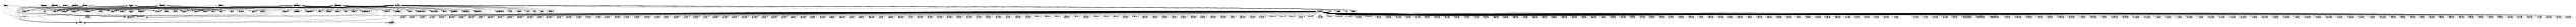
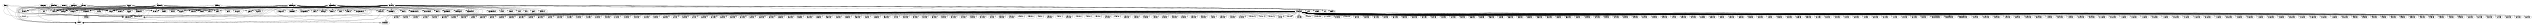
  digraph {
    "backend.c"
    "config.h"
    "stdio.h"
    "ctype.h"
    "errno.h"
    "types.h"
    "stat.h"
    "math.h"
    "stdlib.h"
    "string.h"
    "strings.h"
    "fcntl.h"
    "time.h"
    "unistd.h"
    "common.h"
    "frontend.h"
    "backend.h"
    "parser.h"
    "moves.h"
    "zippy.h"
    "backendz.h"
    "timeb.h"
    "Intrinsic.h"
    "lists.h"
    "utility.h"
    "childio.c"
    "signal.h"
    "ioctl.h"
    "stropts.h"
    "gamelist.c"
    "lists.c"
    "moves.c"
    "pgntags.c"
    "xboard.c"
    "pwd.h"
    "socket.h"
    "in.h"
    "netdb.h"
    "systeminfo.h"
    "wait.h"
    "dirent.h"
    "ndir.h"
    "dir.h"
    "StringDefs.h"
    "Shell.h"
    "Dialog.h"
    "Form.h"
    "List.h"
    "Label.h"
    "SimpleMenu.h"
    "SmeBSB.h"
    "Box.h"
    "MenuButton.h"
    "cursorfont.h"
    "Text.h"
    "AsciiText.h"
    "xpm.h"
    "xboard.h"
    "childio.h"
    "bitmaps.h"
    "xgamelist.h"
    "xedittags.h"
    "p129s.bm"
    "n129s.bm"
    "b129s.bm"
    "r129s.bm"
    "q129s.bm"
    "k129s.bm"
    "p129o.bm"
    "n129o.bm"
    "b129o.bm"
    "r129o.bm"
    "q129o.bm"
    "k129o.bm"
    "p116s.bm"
    "n116s.bm"
    "b116s.bm"
    "r116s.bm"
    "q116s.bm"
    "k116s.bm"
    "p116o.bm"
    "n116o.bm"
    "b116o.bm"
    "r116o.bm"
    "q116o.bm"
    "k116o.bm"
    "p108s.bm"
    "n108s.bm"
    "b108s.bm"
    "r108s.bm"
    "q108s.bm"
    "k108s.bm"
    "p108o.bm"
    "n108o.bm"
    "b108o.bm"
    "r108o.bm"
    "q108o.bm"
    "k108o.bm"
    "p95s.bm"
    "n95s.bm"
    "b95s.bm"
    "r95s.bm"
    "q95s.bm"
    "k95s.bm"
    "p95o.bm"
    "n95o.bm"
    "b95o.bm"
    "r95o.bm"
    "q95o.bm"
    "k95o.bm"
    "p87s.bm"
    "n87s.bm"
    "b87s.bm"
    "r87s.bm"
    "q87s.bm"
    "k87s.bm"
    "p87o.bm"
    "n87o.bm"
    "b87o.bm"
    "r87o.bm"
    "q87o.bm"
    "k87o.bm"
    "p80s.bm"
    "n80s.bm"
    "b80s.bm"
    "r80s.bm"
    "q80s.bm"
    "k80s.bm"
    "p80o.bm"
    "n80o.bm"
    "b80o.bm"
    "r80o.bm"
    "q80o.bm"
    "k80o.bm"
    "p72s.bm"
    "n72s.bm"
    "b72s.bm"
    "r72s.bm"
    "q72s.bm"
    "k72s.bm"
    "p72o.bm"
    "n72o.bm"
    "b72o.bm"
    "q72o.bm"
    "k72o.bm"
    "p64s.bm"
    "n64s.bm"
    "b64s.bm"
    "r64s.bm"
    "q64s.bm"
    "k64s.bm"
    "p64o.bm"
    "n64o.bm"
    "b64o.bm"
    "r64o.bm"
    "q64o.bm"
    "k64o.bm"
    "p58s.bm"
    "n58s.bm"
    "b58s.bm"
    "r58s.bm"
    "q58s.bm"
    "k58s.bm"
    "p58o.bm"
    "n58o.bm"
    "b58o.bm"
    "r58o.bm"
    "q58o.bm"
    "k58o.bm"
    "p54s.bm"
    "n54s.bm"
    "b54s.bm"
    "r54s.bm"
    "q54s.bm"
    "k54s.bm"
    "p54o.bm"
    "n54o.bm"
    "b54o.bm"
    "r54o.bm"
    "q54o.bm"
    "k54o.bm"
    "p49s.bm"
    "n49s.bm"
    "b49s.bm"
    "r49s.bm"
    "q49s.bm"
    "k49s.bm"
    "p49o.bm"
    "n49o.bm"
    "b49o.bm"
    "r49o.bm"
    "q49o.bm"
    "k49o.bm"
    "p45s.bm"
    "n45s.bm"
    "b45s.bm"
    "r45s.bm"
    "q45s.bm"
    "k45s.bm"
    "p45o.bm"
    "n45o.bm"
    "b45o.bm"
    "r45o.bm"
    "q45o.bm"
    "k45o.bm"
    "p40s.bm"
    "n40s.bm"
    "b40s.bm"
    "r40s.bm"
    "q40s.bm"
    "k40s.bm"
    "p40o.bm"
    "n40o.bm"
    "b40o.bm"
    "r40o.bm"
    "q40o.bm"
    "k40o.bm"
    "p37s.bm"
    "n37s.bm"
    "b37s.bm"
    "r37s.bm"
    "q37s.bm"
    "k37s.bm"
    "p37o.bm"
    "n37o.bm"
    "b37o.bm"
    "r37o.bm"
    "q37o.bm"
    "k37o.bm"
    "p33s.bm"
    "n33s.bm"
    "b33s.bm"
    "r33s.bm"
    "q33s.bm"
    "k33s.bm"
    "p33o.bm"
    "n33o.bm"
    "b33o.bm"
    "r33o.bm"
    "q33o.bm"
    "k33o.bm"
    "p29s.bm"
    "n29s.bm"
    "b29s.bm"
    "r29s.bm"
    "q29s.bm"
    "k29s.bm"
    "p29o.bm"
    "n29o.bm"
    "b29o.bm"
    "r29o.bm"
    "q29o.bm"
    "k29o.bm"
    "p25s.bm"
    "n25s.bm"
    "b25s.bm"
    "r25s.bm"
    "q25s.bm"
    "k25s.bm"
    "p25o.bm"
    "n25o.bm"
    "b25o.bm"
    "r25o.bm"
    "q25o.bm"
    "k25o.bm"
    "p21s.bm"
    "n21s.bm"
    "b21s.bm"
    "r21s.bm"
    "q21s.bm"
    "k21s.bm"
+   "p21o.bm"
    "n21o.bm"
    "b21o.bm"
    "r21o.bm"
    "q21o.bm"
    "k21o.bm"
    "icon_white.bm"
    "icon_black.bm"
    "checkmark.bm"
    "xedittags.c"
    "SmeLine.h"
    "Viewport.h"
    "xgamelist.c"
    "zic2xpm.c"
    "zippy.c"
    "trivia.c"
    "parser.c"
    "io.h"
    "backend.c" -> "config.h"
    "backend.c" -> "stdio.h"
    "backend.c" -> "ctype.h"
    "backend.c" -> "errno.h"
    "backend.c" -> "types.h"
    "backend.c" -> "stat.h"
    "backend.c" -> "math.h"
    "backend.c" -> "stdlib.h"
    "backend.c" -> "string.h"
    "backend.c" -> "string.h"
    "backend.c" -> "strings.h"
    "backend.c" -> "fcntl.h"
    "backend.c" -> "fcntl.h"
    "backend.c" -> "time.h"
    "backend.c" -> "time.h"
    "backend.c" -> "time.h"
    "backend.c" -> "time.h"
    "backend.c" -> "unistd.h"
    "backend.c" -> "common.h"
    "backend.c" -> "frontend.h"
    "backend.c" -> "backend.h"
    "backend.c" -> "parser.h"
    "backend.c" -> "moves.h"
    "backend.c" -> "zippy.h"
    "backend.c" -> "backendz.h"
    "backend.c" -> "timeb.h"
    "common.h" -> "Intrinsic.h"
    "frontend.h" -> "stdio.h"
    "backend.h" -> "frontend.h"
    "backend.h" -> "lists.h"
    "backend.h" -> "utility.h"
    "backendz.h" -> "common.h"
    "backendz.h" -> "frontend.h"
    "childio.c" -> "config.h"
    "childio.c" -> "errno.h"
    "childio.c" -> "stat.h"
    "childio.c" -> "fcntl.h"
    "childio.c" -> "fcntl.h"
    "childio.c" -> "unistd.h"
    "childio.c" -> "common.h"
    "childio.c" -> "frontend.h"
    "childio.c" -> "signal.h"
    "childio.c" -> "ioctl.h"
    "childio.c" -> "stropts.h"
    "gamelist.c" -> "config.h"
    "gamelist.c" -> "stdio.h"
    "gamelist.c" -> "errno.h"
    "gamelist.c" -> "stdlib.h"
    "gamelist.c" -> "string.h"
    "gamelist.c" -> "string.h"
    "gamelist.c" -> "strings.h"
    "gamelist.c" -> "common.h"
    "gamelist.c" -> "frontend.h"
    "gamelist.c" -> "backend.h"
    "gamelist.c" -> "parser.h"
    "lists.c" -> "config.h"
    "lists.c" -> "stdio.h"
    "lists.c" -> "stdlib.h"
    "lists.c" -> "common.h"
    "lists.c" -> "lists.h"
    "moves.c" -> "config.h"
    "moves.c" -> "stdio.h"
    "moves.c" -> "string.h"
    "moves.c" -> "strings.h"
    "moves.c" -> "common.h"
    "moves.c" -> "backend.h"
    "moves.c" -> "parser.h"
    "moves.c" -> "moves.h"
    "pgntags.c" -> "config.h"
    "pgntags.c" -> "stdio.h"
    "pgntags.c" -> "ctype.h"
    "pgntags.c" -> "errno.h"
    "pgntags.c" -> "stdlib.h"
    "pgntags.c" -> "string.h"
    "pgntags.c" -> "string.h"
    "pgntags.c" -> "strings.h"
    "pgntags.c" -> "common.h"
    "pgntags.c" -> "frontend.h"
    "pgntags.c" -> "backend.h"
    "pgntags.c" -> "parser.h"
    "xboard.c" -> "config.h"
    "xboard.c" -> "stdio.h"
    "xboard.c" -> "ctype.h"
    "xboard.c" -> "errno.h"
    "xboard.c" -> "types.h"
    "xboard.c" -> "stat.h"
    "xboard.c" -> "stdlib.h"
    "xboard.c" -> "string.h"
    "xboard.c" -> "string.h"
    "xboard.c" -> "strings.h"
    "xboard.c" -> "fcntl.h"
    "xboard.c" -> "fcntl.h"
    "xboard.c" -> "time.h"
    "xboard.c" -> "time.h"
    "xboard.c" -> "time.h"
    "xboard.c" -> "time.h"
    "xboard.c" -> "unistd.h"
    "xboard.c" -> "common.h"
    "xboard.c" -> "frontend.h"
    "xboard.c" -> "backend.h"
    "xboard.c" -> "moves.h"
    "xboard.c" -> "Intrinsic.h"
    "xboard.c" -> "signal.h"
    "xboard.c" -> "pwd.h"
    "xboard.c" -> "socket.h"
    "xboard.c" -> "socket.h"
    "xboard.c" -> "in.h"
    "xboard.c" -> "in.h"
    "xboard.c" -> "netdb.h"
    "xboard.c" -> "netdb.h"
    "xboard.c" -> "systeminfo.h"
    "xboard.c" -> "wait.h"
    "xboard.c" -> "dirent.h"
    "xboard.c" -> "ndir.h"
    "xboard.c" -> "ndir.h"
    "xboard.c" -> "dir.h"
    "xboard.c" -> "StringDefs.h"
    "xboard.c" -> "Shell.h"
    "xboard.c" -> "Dialog.h"
    "xboard.c" -> "Form.h"
    "xboard.c" -> "List.h"
    "xboard.c" -> "Label.h"
    "xboard.c" -> "SimpleMenu.h"
    "xboard.c" -> "SmeBSB.h"
    "xboard.c" -> "Box.h"
    "xboard.c" -> "MenuButton.h"
    "xboard.c" -> "cursorfont.h"
    "xboard.c" -> "Text.h"
    "xboard.c" -> "AsciiText.h"
    "xboard.c" -> "xpm.h"
    "xboard.c" -> "xboard.h"
    "xboard.c" -> "childio.h"
    "xboard.c" -> "bitmaps.h"
    "xboard.c" -> "xgamelist.h"
    "xboard.c" -> "xedittags.h"
    "xboard.h" -> "stdio.h"
    "bitmaps.h" -> "p129s.bm"
    "bitmaps.h" -> "n129s.bm"
    "bitmaps.h" -> "b129s.bm"
    "bitmaps.h" -> "r129s.bm"
    "bitmaps.h" -> "q129s.bm"
    "bitmaps.h" -> "k129s.bm"
    "bitmaps.h" -> "p129o.bm"
    "bitmaps.h" -> "n129o.bm"
    "bitmaps.h" -> "b129o.bm"
    "bitmaps.h" -> "r129o.bm"
    "bitmaps.h" -> "q129o.bm"
    "bitmaps.h" -> "k129o.bm"
    "bitmaps.h" -> "p116s.bm"
    "bitmaps.h" -> "n116s.bm"
    "bitmaps.h" -> "b116s.bm"
    "bitmaps.h" -> "r116s.bm"
    "bitmaps.h" -> "q116s.bm"
    "bitmaps.h" -> "k116s.bm"
    "bitmaps.h" -> "p116o.bm"
    "bitmaps.h" -> "n116o.bm"
    "bitmaps.h" -> "b116o.bm"
    "bitmaps.h" -> "r116o.bm"
    "bitmaps.h" -> "q116o.bm"
    "bitmaps.h" -> "k116o.bm"
    "bitmaps.h" -> "p108s.bm"
    "bitmaps.h" -> "n108s.bm"
    "bitmaps.h" -> "b108s.bm"
    "bitmaps.h" -> "r108s.bm"
    "bitmaps.h" -> "q108s.bm"
    "bitmaps.h" -> "k108s.bm"
    "bitmaps.h" -> "p108o.bm"
    "bitmaps.h" -> "n108o.bm"
    "bitmaps.h" -> "b108o.bm"
    "bitmaps.h" -> "r108o.bm"
    "bitmaps.h" -> "q108o.bm"
    "bitmaps.h" -> "k108o.bm"
    "bitmaps.h" -> "p95s.bm"
    "bitmaps.h" -> "n95s.bm"
    "bitmaps.h" -> "b95s.bm"
    "bitmaps.h" -> "r95s.bm"
    "bitmaps.h" -> "q95s.bm"
    "bitmaps.h" -> "k95s.bm"
    "bitmaps.h" -> "p95o.bm"
    "bitmaps.h" -> "n95o.bm"
    "bitmaps.h" -> "b95o.bm"
    "bitmaps.h" -> "r95o.bm"
    "bitmaps.h" -> "q95o.bm"
    "bitmaps.h" -> "k95o.bm"
    "bitmaps.h" -> "p87s.bm"
    "bitmaps.h" -> "n87s.bm"
    "bitmaps.h" -> "b87s.bm"
    "bitmaps.h" -> "r87s.bm"
    "bitmaps.h" -> "q87s.bm"
    "bitmaps.h" -> "k87s.bm"
    "bitmaps.h" -> "p87o.bm"
    "bitmaps.h" -> "n87o.bm"
    "bitmaps.h" -> "b87o.bm"
    "bitmaps.h" -> "r87o.bm"
    "bitmaps.h" -> "q87o.bm"
    "bitmaps.h" -> "k87o.bm"
    "bitmaps.h" -> "p80s.bm"
    "bitmaps.h" -> "p80s.bm"
    "bitmaps.h" -> "n80s.bm"
    "bitmaps.h" -> "n80s.bm"
    "bitmaps.h" -> "b80s.bm"
    "bitmaps.h" -> "b80s.bm"
    "bitmaps.h" -> "r80s.bm"
    "bitmaps.h" -> "r80s.bm"
    "bitmaps.h" -> "q80s.bm"
    "bitmaps.h" -> "q80s.bm"
    "bitmaps.h" -> "k80s.bm"
    "bitmaps.h" -> "k80s.bm"
    "bitmaps.h" -> "p80o.bm"
    "bitmaps.h" -> "p80o.bm"
    "bitmaps.h" -> "n80o.bm"
    "bitmaps.h" -> "n80o.bm"
    "bitmaps.h" -> "b80o.bm"
    "bitmaps.h" -> "b80o.bm"
    "bitmaps.h" -> "r80o.bm"
    "bitmaps.h" -> "r80o.bm"
    "bitmaps.h" -> "q80o.bm"
    "bitmaps.h" -> "q80o.bm"
    "bitmaps.h" -> "k80o.bm"
    "bitmaps.h" -> "k80o.bm"
    "bitmaps.h" -> "p72s.bm"
    "bitmaps.h" -> "n72s.bm"
    "bitmaps.h" -> "b72s.bm"
    "bitmaps.h" -> "r72s.bm"
    "bitmaps.h" -> "q72s.bm"
    "bitmaps.h" -> "k72s.bm"
    "bitmaps.h" -> "p72o.bm"
    "bitmaps.h" -> "n72o.bm"
    "bitmaps.h" -> "b72o.bm"
    "bitmaps.h" -> "q72o.bm"
    "bitmaps.h" -> "k72o.bm"
    "bitmaps.h" -> "p64s.bm"
    "bitmaps.h" -> "p64s.bm"
    "bitmaps.h" -> "n64s.bm"
    "bitmaps.h" -> "n64s.bm"
    "bitmaps.h" -> "b64s.bm"
    "bitmaps.h" -> "b64s.bm"
    "bitmaps.h" -> "r64s.bm"
    "bitmaps.h" -> "r64s.bm"
    "bitmaps.h" -> "q64s.bm"
    "bitmaps.h" -> "q64s.bm"
    "bitmaps.h" -> "k64s.bm"
    "bitmaps.h" -> "k64s.bm"
    "bitmaps.h" -> "p64o.bm"
    "bitmaps.h" -> "p64o.bm"
    "bitmaps.h" -> "n64o.bm"
    "bitmaps.h" -> "n64o.bm"
    "bitmaps.h" -> "b64o.bm"
    "bitmaps.h" -> "b64o.bm"
    "bitmaps.h" -> "r64o.bm"
    "bitmaps.h" -> "r64o.bm"
    "bitmaps.h" -> "q64o.bm"
    "bitmaps.h" -> "q64o.bm"
    "bitmaps.h" -> "k64o.bm"
    "bitmaps.h" -> "k64o.bm"
    "bitmaps.h" -> "p58s.bm"
    "bitmaps.h" -> "n58s.bm"
    "bitmaps.h" -> "b58s.bm"
    "bitmaps.h" -> "r58s.bm"
    "bitmaps.h" -> "q58s.bm"
    "bitmaps.h" -> "k58s.bm"
    "bitmaps.h" -> "p58o.bm"
    "bitmaps.h" -> "n58o.bm"
    "bitmaps.h" -> "b58o.bm"
    "bitmaps.h" -> "r58o.bm"
    "bitmaps.h" -> "q58o.bm"
    "bitmaps.h" -> "k58o.bm"
    "bitmaps.h" -> "p54s.bm"
    "bitmaps.h" -> "n54s.bm"
    "bitmaps.h" -> "b54s.bm"
    "bitmaps.h" -> "r54s.bm"
    "bitmaps.h" -> "q54s.bm"
    "bitmaps.h" -> "k54s.bm"
    "bitmaps.h" -> "p54o.bm"
    "bitmaps.h" -> "n54o.bm"
    "bitmaps.h" -> "b54o.bm"
    "bitmaps.h" -> "r54o.bm"
    "bitmaps.h" -> "q54o.bm"
    "bitmaps.h" -> "k54o.bm"
    "bitmaps.h" -> "p49s.bm"
    "bitmaps.h" -> "n49s.bm"
    "bitmaps.h" -> "b49s.bm"
    "bitmaps.h" -> "r49s.bm"
    "bitmaps.h" -> "q49s.bm"
    "bitmaps.h" -> "k49s.bm"
    "bitmaps.h" -> "p49o.bm"
    "bitmaps.h" -> "n49o.bm"
    "bitmaps.h" -> "b49o.bm"
    "bitmaps.h" -> "r49o.bm"
    "bitmaps.h" -> "q49o.bm"
    "bitmaps.h" -> "k49o.bm"
    "bitmaps.h" -> "p45s.bm"
    "bitmaps.h" -> "n45s.bm"
    "bitmaps.h" -> "b45s.bm"
    "bitmaps.h" -> "r45s.bm"
    "bitmaps.h" -> "q45s.bm"
    "bitmaps.h" -> "k45s.bm"
    "bitmaps.h" -> "p45o.bm"
    "bitmaps.h" -> "n45o.bm"
    "bitmaps.h" -> "b45o.bm"
    "bitmaps.h" -> "r45o.bm"
    "bitmaps.h" -> "q45o.bm"
    "bitmaps.h" -> "k45o.bm"
    "bitmaps.h" -> "p40s.bm"
    "bitmaps.h" -> "p40s.bm"
    "bitmaps.h" -> "n40s.bm"
    "bitmaps.h" -> "n40s.bm"
    "bitmaps.h" -> "b40s.bm"
    "bitmaps.h" -> "b40s.bm"
    "bitmaps.h" -> "r40s.bm"
    "bitmaps.h" -> "r40s.bm"
    "bitmaps.h" -> "q40s.bm"
    "bitmaps.h" -> "q40s.bm"
    "bitmaps.h" -> "k40s.bm"
    "bitmaps.h" -> "k40s.bm"
    "bitmaps.h" -> "p40o.bm"
    "bitmaps.h" -> "p40o.bm"
    "bitmaps.h" -> "n40o.bm"
    "bitmaps.h" -> "n40o.bm"
    "bitmaps.h" -> "b40o.bm"
    "bitmaps.h" -> "b40o.bm"
    "bitmaps.h" -> "r40o.bm"
    "bitmaps.h" -> "r40o.bm"
    "bitmaps.h" -> "q40o.bm"
    "bitmaps.h" -> "q40o.bm"
    "bitmaps.h" -> "k40o.bm"
    "bitmaps.h" -> "k40o.bm"
    "bitmaps.h" -> "p37s.bm"
    "bitmaps.h" -> "n37s.bm"
    "bitmaps.h" -> "b37s.bm"
    "bitmaps.h" -> "r37s.bm"
    "bitmaps.h" -> "q37s.bm"
    "bitmaps.h" -> "k37s.bm"
    "bitmaps.h" -> "p37o.bm"
    "bitmaps.h" -> "n37o.bm"
    "bitmaps.h" -> "b37o.bm"
    "bitmaps.h" -> "r37o.bm"
    "bitmaps.h" -> "q37o.bm"
    "bitmaps.h" -> "k37o.bm"
    "bitmaps.h" -> "p33s.bm"
    "bitmaps.h" -> "n33s.bm"
    "bitmaps.h" -> "b33s.bm"
    "bitmaps.h" -> "r33s.bm"
    "bitmaps.h" -> "q33s.bm"
    "bitmaps.h" -> "k33s.bm"
    "bitmaps.h" -> "p33o.bm"
    "bitmaps.h" -> "n33o.bm"
    "bitmaps.h" -> "b33o.bm"
    "bitmaps.h" -> "r33o.bm"
    "bitmaps.h" -> "q33o.bm"
    "bitmaps.h" -> "k33o.bm"
    "bitmaps.h" -> "p29s.bm"
    "bitmaps.h" -> "n29s.bm"
    "bitmaps.h" -> "b29s.bm"
    "bitmaps.h" -> "r29s.bm"
    "bitmaps.h" -> "q29s.bm"
    "bitmaps.h" -> "k29s.bm"
    "bitmaps.h" -> "p29o.bm"
    "bitmaps.h" -> "n29o.bm"
    "bitmaps.h" -> "b29o.bm"
    "bitmaps.h" -> "r29o.bm"
    "bitmaps.h" -> "q29o.bm"
    "bitmaps.h" -> "k29o.bm"
    "bitmaps.h" -> "p25s.bm"
    "bitmaps.h" -> "n25s.bm"
    "bitmaps.h" -> "b25s.bm"
    "bitmaps.h" -> "r25s.bm"
    "bitmaps.h" -> "q25s.bm"
    "bitmaps.h" -> "k25s.bm"
    "bitmaps.h" -> "p25o.bm"
    "bitmaps.h" -> "n25o.bm"
    "bitmaps.h" -> "b25o.bm"
    "bitmaps.h" -> "r25o.bm"
    "bitmaps.h" -> "q25o.bm"
    "bitmaps.h" -> "k25o.bm"
    "bitmaps.h" -> "p21s.bm"
    "bitmaps.h" -> "n21s.bm"
    "bitmaps.h" -> "b21s.bm"
    "bitmaps.h" -> "r21s.bm"
    "bitmaps.h" -> "q21s.bm"
    "bitmaps.h" -> "k21s.bm"
+   "bitmaps.h" -> "p21o.bm"
    "bitmaps.h" -> "n21o.bm"
    "bitmaps.h" -> "b21o.bm"
    "bitmaps.h" -> "r21o.bm"
    "bitmaps.h" -> "q21o.bm"
    "bitmaps.h" -> "k21o.bm"
    "bitmaps.h" -> "icon_white.bm"
    "bitmaps.h" -> "icon_white.bm"
    "bitmaps.h" -> "icon_black.bm"
    "bitmaps.h" -> "icon_black.bm"
    "bitmaps.h" -> "checkmark.bm"
    "bitmaps.h" -> "checkmark.bm"
    "xedittags.c" -> "config.h"
    "xedittags.c" -> "stdio.h"
    "xedittags.c" -> "ctype.h"
    "xedittags.c" -> "errno.h"
    "xedittags.c" -> "types.h"
    "xedittags.c" -> "stdlib.h"
    "xedittags.c" -> "string.h"
    "xedittags.c" -> "string.h"
    "xedittags.c" -> "strings.h"
    "xedittags.c" -> "unistd.h"
    "xedittags.c" -> "common.h"
    "xedittags.c" -> "frontend.h"
    "xedittags.c" -> "backend.h"
    "xedittags.c" -> "Intrinsic.h"
    "xedittags.c" -> "StringDefs.h"
    "xedittags.c" -> "Shell.h"
    "xedittags.c" -> "Dialog.h"
    "xedittags.c" -> "Form.h"
    "xedittags.c" -> "List.h"
    "xedittags.c" -> "Label.h"
    "xedittags.c" -> "SimpleMenu.h"
    "xedittags.c" -> "SmeBSB.h"
    "xedittags.c" -> "Box.h"
    "xedittags.c" -> "MenuButton.h"
    "xedittags.c" -> "cursorfont.h"
    "xedittags.c" -> "Text.h"
    "xedittags.c" -> "AsciiText.h"
    "xedittags.c" -> "xboard.h"
    "xedittags.c" -> "xedittags.h"
    "xedittags.c" -> "SmeLine.h"
    "xedittags.c" -> "Viewport.h"
    "xgamelist.c" -> "config.h"
    "xgamelist.c" -> "stdio.h"
    "xgamelist.c" -> "ctype.h"
    "xgamelist.c" -> "errno.h"
    "xgamelist.c" -> "types.h"
    "xgamelist.c" -> "stdlib.h"
    "xgamelist.c" -> "string.h"
    "xgamelist.c" -> "string.h"
    "xgamelist.c" -> "strings.h"
    "xgamelist.c" -> "unistd.h"
    "xgamelist.c" -> "common.h"
    "xgamelist.c" -> "frontend.h"
    "xgamelist.c" -> "backend.h"
    "xgamelist.c" -> "Intrinsic.h"
    "xgamelist.c" -> "StringDefs.h"
    "xgamelist.c" -> "Shell.h"
    "xgamelist.c" -> "Dialog.h"
    "xgamelist.c" -> "Form.h"
    "xgamelist.c" -> "List.h"
    "xgamelist.c" -> "Label.h"
    "xgamelist.c" -> "SimpleMenu.h"
    "xgamelist.c" -> "SmeBSB.h"
    "xgamelist.c" -> "Box.h"
    "xgamelist.c" -> "MenuButton.h"
    "xgamelist.c" -> "cursorfont.h"
    "xgamelist.c" -> "Text.h"
    "xgamelist.c" -> "AsciiText.h"
    "xgamelist.c" -> "xboard.h"
    "xgamelist.c" -> "xgamelist.h"
    "xgamelist.c" -> "SmeLine.h"
    "xgamelist.c" -> "Viewport.h"
    "zic2xpm.c" -> "config.h"
    "zic2xpm.c" -> "stdio.h"
    "zic2xpm.c" -> "stdlib.h"
    "zippy.c" -> "config.h"
    "zippy.c" -> "stdio.h"
    "zippy.c" -> "ctype.h"
    "zippy.c" -> "errno.h"
    "zippy.c" -> "types.h"
    "zippy.c" -> "stat.h"
    "zippy.c" -> "stdlib.h"
    "zippy.c" -> "string.h"
    "zippy.c" -> "string.h"
    "zippy.c" -> "strings.h"
    "zippy.c" -> "time.h"
    "zippy.c" -> "time.h"
    "zippy.c" -> "time.h"
    "zippy.c" -> "time.h"
    "zippy.c" -> "unistd.h"
    "zippy.c" -> "common.h"
    "zippy.c" -> "frontend.h"
    "zippy.c" -> "backend.h"
    "zippy.c" -> "zippy.h"
    "zippy.c" -> "backendz.h"
    "zippy.c" -> "trivia.c"
    "parser.c" -> "config.h"
    "parser.c" -> "stdio.h"
    "parser.c" -> "ctype.h"
    "parser.c" -> "errno.h"
    "parser.c" -> "stdlib.h"
    "parser.c" -> "stdlib.h"
    "parser.c" -> "stdlib.h"
    "parser.c" -> "stdlib.h"
    "parser.c" -> "string.h"
    "parser.c" -> "string.h"
    "parser.c" -> "strings.h"
    "parser.c" -> "fcntl.h"
    "parser.c" -> "unistd.h"
    "parser.c" -> "unistd.h"
    "parser.c" -> "common.h"
    "parser.c" -> "frontend.h"
    "parser.c" -> "backend.h"
    "parser.c" -> "parser.h"
    "parser.c" -> "moves.h"
    "parser.c" -> "io.h"
  }
